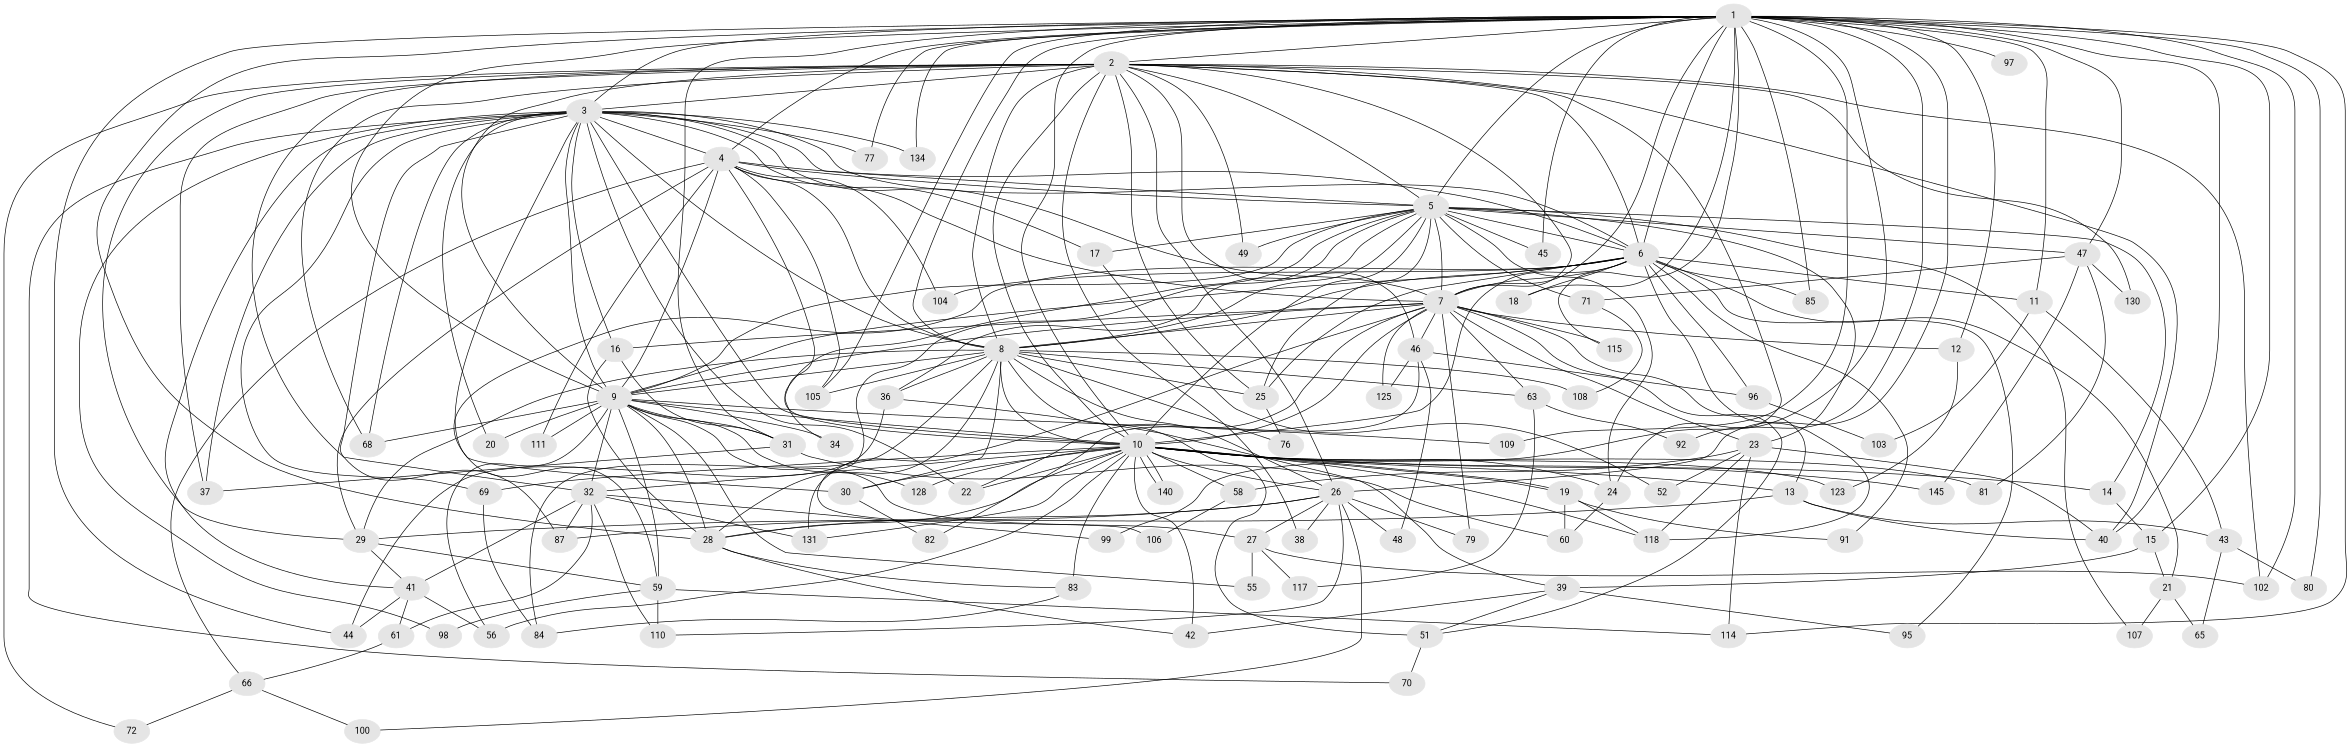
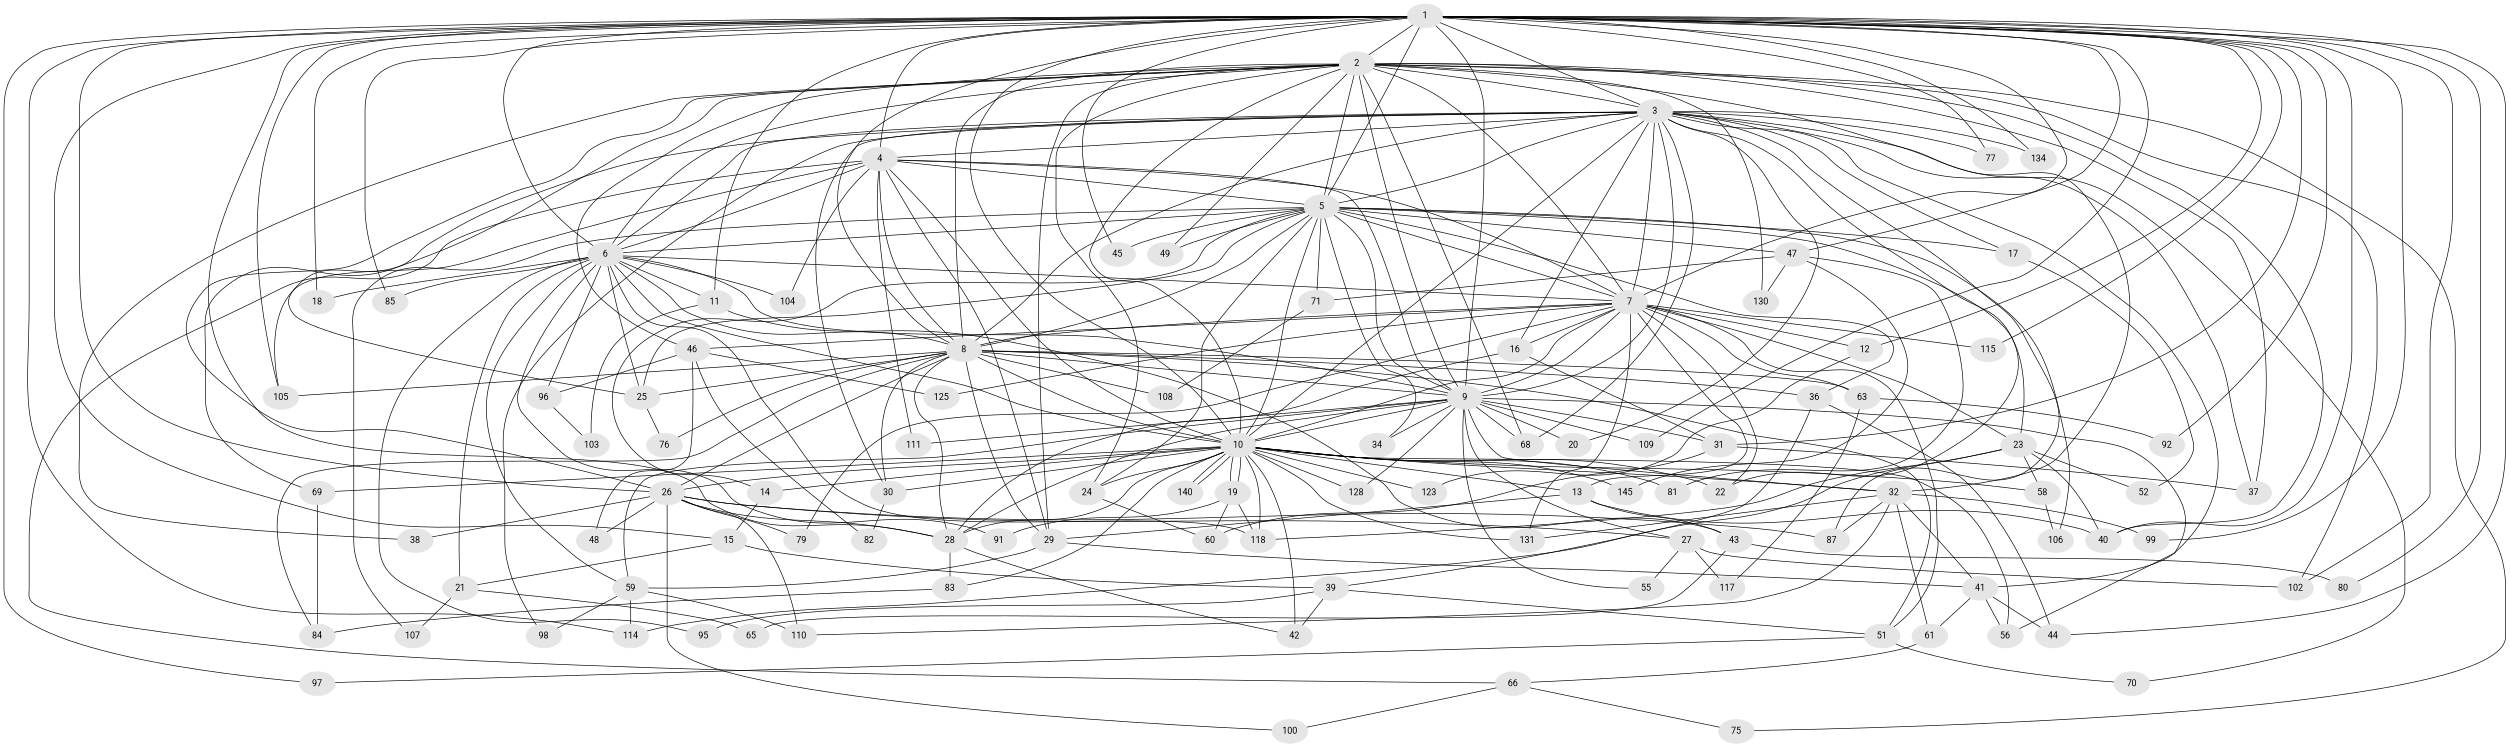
  graph {
    fontname=Roboto
    node [color=gray90 fontname=Roboto style=filled]
    edge [fontname=Roboto]
    1
    2
    3
    4
    5
    6 [super="+112"]
    7
    8 [super="+144+121+89+54+75"]
    9
    10 [super="+67"]
    11 [super="+142"]
    12
    15
    18
    26 [super="+74+86+135+147"]
    28 [super="+73+64"]
    31 [super="+94"]
    40 [super="+116"]
    44 [super="+119"]
    45
    47
    77
    80
    85
    92
    97
    99
    102 [super="+113"]
    105 [super="+143"]
    109
    114 [super="+146"]
    115
    134
    24 [super="+53+148"]
    25 [super="+139"]
    29 [super="+90+50"]
    32 [super="+33+57"]
    37
    38
    46
    49
    68 [super="+133"]
-   72
+   72 [label=75]
    130
    16
    17
    20
    22 [super="+35"]
    30 [super="+88"]
    41
    69
    70
    87
    98
    66
    104
    111
    14
    23
    34
    36
    71
    106
    107
    21
    59 [super="+101"]
    91
    95
    96
    118 [super="+137+120"]
    13
    51
    63
    79
    125
    131 [super="+141"]
    76
    84
    108
    27
    55
    56 [super="+93"]
    128
    19 [super="+129"]
    42
    58
    81
    83 [super="+122"]
    123
    140
    145
    43
    103
    39 [super="+62"]
    48
    100
    110 [super="+138"]
    60
    61
    82
    52
    65
    117
    1 -- 2
    1 -- 3
    1 -- 4
    1 -- 5
    1 -- 6
    1 -- 7
    1 -- 8
    1 -- 9
    1 -- 10
    1 -- 11 [weight=2]
    1 -- 12
    1 -- 15
    1 -- 18
    1 -- 26 [weight=2]
    1 -- 28
    1 -- 31
    1 -- 40
    1 -- 44
    1 -- 45
    1 -- 47
    1 -- 77
    1 -- 80
    1 -- 85
    1 -- 92
    1 -- 97
    1 -- 99
    1 -- 102
    1 -- 105
    1 -- 109
    1 -- 114
    1 -- 115
    1 -- 134
    2 -- 3
    2 -- 5
    2 -- 6
    2 -- 7
    2 -- 8 [weight=2]
    2 -- 9
    2 -- 10
    2 -- 26
    2 -- 40
    2 -- 102
    2 -- 24
    2 -- 25
    2 -- 29
    2 -- 32 [weight=2]
    2 -- 37
    2 -- 38
    2 -- 46
    2 -- 49
    2 -- 68
    2 -- 72
    2 -- 130
    3 -- 4
    3 -- 5
    3 -- 6
    3 -- 7
    3 -- 8
    3 -- 9
    3 -- 10
    3 -- 77
    3 -- 134
    3 -- 37
    3 -- 68
    3 -- 16
    3 -- 17
    3 -- 20
    3 -- 22
    3 -- 30
    3 -- 41
    3 -- 69
    3 -- 70
    3 -- 87
    3 -- 98
    4 -- 5
    4 -- 6
    4 -- 7
    4 -- 8
    4 -- 9
    4 -- 10
    4 -- 105
    4 -- 29
    4 -- 66
    4 -- 104
    4 -- 111
    5 -- 6
    5 -- 7
    5 -- 8
    5 -- 9
    5 -- 10
    5 -- 45
    5 -- 47
    5 -- 24 [weight=2]
    5 -- 25
    5 -- 49
    5 -- 17
    5 -- 14
    5 -- 23
    5 -- 34
    5 -- 36
    5 -- 71
    5 -- 106
    5 -- 107
    6 -- 7
    6 -- 8
    6 -- 9
    6 -- 10 [weight=2]
    6 -- 11
    6 -- 18
    6 -- 85
    6 -- 25
    6 -- 104
    6 -- 21
    6 -- 59
    6 -- 91
    6 -- 95
    6 -- 96
    6 -- 118
    7 -- 8 [weight=2]
    7 -- 9
    7 -- 10
    7 -- 12
    7 -- 115
    7 -- 46
    7 -- 16
    7 -- 22
    7 -- 23
    7 -- 13
    7 -- 51
    7 -- 63
    7 -- 79
    7 -- 125
    7 -- 131
    8 -- 9
    8 -- 10 [weight=2]
    8 -- 26
    8 -- 28
    8 -- 105
    8 -- 25
    8 -- 29
    8 -- 30
    8 -- 36
    8 -- 51
    8 -- 63
    8 -- 76
    8 -- 84
    8 -- 108
    9 -- 10
    9 -- 28
    9 -- 31
    9 -- 109
    9 -- 32
    9 -- 68
    9 -- 20
    9 -- 111
    9 -- 34
    9 -- 59
    9 -- 27
    9 -- 55
    9 -- 56
    9 -- 128
    10 -- 26 [weight=2]
    10 -- 28
    10 -- 24
    10 -- 32
    10 -- 22
    10 -- 30
    10 -- 69
    10 -- 14
    10 -- 118
    10 -- 13
    10 -- 131
    10 -- 56
    10 -- 128
    10 -- 19
    10 -- 19
    10 -- 42
    10 -- 58
    10 -- 81
    10 -- 83
    10 -- 123
    10 -- 140
    10 -- 140
    10 -- 145
    11 -- 43
    11 -- 103
    12 -- 123
    15 -- 21
    15 -- 39 [weight=2]
    26 -- 28
    26 -- 38
    26 -- 87
    26 -- 79
    26 -- 27
    26 -- 48
    26 -- 100
    26 -- 110
    28 -- 42
    28 -- 83
    31 -- 37
    31 -- 60
    47 -- 130
    47 -- 71
    47 -- 81
    47 -- 145
    24 -- 60
    25 -- 76
    29 -- 41
    29 -- 59
    32 -- 99
    32 -- 41
    32 -- 87
    32 -- 131
    32 -- 110
    32 -- 61
    46 -- 96
    46 -- 125
    46 -- 48
    46 -- 82
    16 -- 28
    16 -- 31
    17 -- 52
    30 -- 82
    41 -- 44
    41 -- 56
    41 -- 61
    69 -- 84
    66 -- 72
    66 -- 100
    14 -- 15
    23 -- 40
    23 -- 114
    23 -- 118
    23 -- 58
    23 -- 52
    36 -- 44
    36 -- 39
    71 -- 108
    21 -- 107
    21 -- 65
    59 -- 114
    59 -- 98
    59 -- 110
    96 -- 103
    13 -- 40
    13 -- 29
    13 -- 43
+   51 -- 97
    51 -- 70
    63 -- 92
    63 -- 117
    27 -- 102
    27 -- 55
    27 -- 117
    19 -- 91
    19 -- 118
    19 -- 60
    58 -- 106
    83 -- 84
    43 -- 80
    43 -- 65
    39 -- 95
    39 -- 51
    39 -- 42
    61 -- 66
  }
